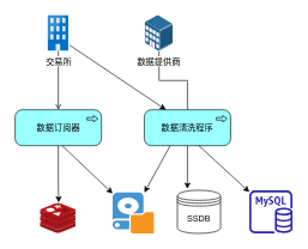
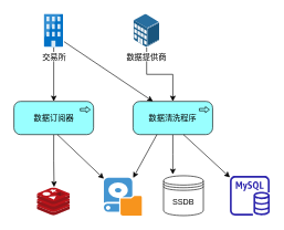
  <mxCell id="0" />
  <mxCell id="1" parent="0" />
- <mxCell id="2" style="edgeStyle=orthogonalEdgeStyle;rounded=0;orthogonalLoop=1;jettySize=auto;html=1;endArrow=open;" edge="1" parent="1" source="3" target="7"><mxGeometry relative="1" as="geometry" /></mxCell>
+ <mxCell id="2" style="edgeStyle=orthogonalEdgeStyle;rounded=0;orthogonalLoop=1;jettySize=auto;html=1;" edge="1" parent="1" source="3" target="7"><mxGeometry relative="1" as="geometry" /></mxCell>
  <mxCell id="3" value="交易所" style="sketch=0;aspect=fixed;html=1;points=[];align=center;image;fontSize=12;image=img/lib/mscae/Exchange_On_premises_Access.svg;" vertex="1" parent="1"><mxGeometry x="66" y="20.62" width="29" height="50" as="geometry" /></mxCell>
- <mxCell id="4" style="edgeStyle=orthogonalEdgeStyle;rounded=0;orthogonalLoop=1;jettySize=auto;html=1;endArrow=none;" edge="1" parent="1" source="5" target="9"><mxGeometry relative="1" as="geometry" /></mxCell>
+ <mxCell id="4" style="edgeStyle=orthogonalEdgeStyle;rounded=0;orthogonalLoop=1;jettySize=auto;html=1;" edge="1" parent="1" source="5" target="9"><mxGeometry relative="1" as="geometry" /></mxCell>
  <mxCell id="5" value="数据提供商" style="points=[];aspect=fixed;html=1;align=center;shadow=0;dashed=0;image;image=img/lib/allied_telesis/buildings/Medium_Business_Building.svg;" vertex="1" parent="1"><mxGeometry x="201" y="20.62" width="38.89" height="50" as="geometry" /></mxCell>
  <mxCell id="6" style="edgeStyle=orthogonalEdgeStyle;rounded=0;orthogonalLoop=1;jettySize=auto;html=1;entryX=0.51;entryY=-0.024;entryDx=0;entryDy=0;entryPerimeter=0;" edge="1" parent="1" source="7" target="10"><mxGeometry relative="1" as="geometry" /></mxCell>
  <mxCell id="7" value="数据订阅器" style="html=1;outlineConnect=0;whiteSpace=wrap;fillColor=#99ffff;shape=mxgraph.archimate3.application;appType=proc;archiType=rounded;" vertex="1" parent="1"><mxGeometry x="20.5" y="152" width="120" height="50" as="geometry" /></mxCell>
  <mxCell id="8" style="edgeStyle=orthogonalEdgeStyle;rounded=0;orthogonalLoop=1;jettySize=auto;html=1;exitX=0.5;exitY=1;exitDx=0;exitDy=0;exitPerimeter=0;" edge="1" parent="1" source="9"><mxGeometry relative="1" as="geometry"><mxPoint x="260" y="262" as="targetPoint" /></mxGeometry></mxCell>
  <mxCell id="9" value="数据清洗程序" style="html=1;outlineConnect=0;whiteSpace=wrap;fillColor=#99ffff;shape=mxgraph.archimate3.application;appType=proc;archiType=rounded;" vertex="1" parent="1"><mxGeometry x="200" y="152" width="120" height="50" as="geometry" /></mxCell>
  <mxCell id="10" value="" style="sketch=0;aspect=fixed;html=1;points=[];align=center;image;fontSize=12;image=img/lib/mscae/Cache_Redis_Product.svg;" vertex="1" parent="1"><mxGeometry x="55.5" y="282" width="50" height="42" as="geometry" /></mxCell>
  <mxCell id="11" value="SSDB" style="shape=datastore;whiteSpace=wrap;html=1;" vertex="1" parent="1"><mxGeometry x="246" y="264" width="60" height="60" as="geometry" /></mxCell>
  <mxCell id="12" value="" style="sketch=0;outlineConnect=0;fontColor=#232F3E;gradientColor=none;fillColor=#2E27AD;strokeColor=none;dashed=0;verticalLabelPosition=bottom;verticalAlign=top;align=center;html=1;fontSize=12;fontStyle=0;aspect=fixed;pointerEvents=1;shape=mxgraph.aws4.rds_mysql_instance;" vertex="1" parent="1"><mxGeometry x="346" y="264" width="60" height="60" as="geometry" /></mxCell>
  <mxCell id="13" value="" style="shadow=0;dashed=0;html=1;strokeColor=none;fillColor=#4495D1;labelPosition=center;verticalLabelPosition=bottom;verticalAlign=top;align=center;outlineConnect=0;shape=mxgraph.veeam.local_disk;" vertex="1" parent="1"><mxGeometry x="156" y="267.2" width="57.2" height="56.8" as="geometry" /></mxCell>
  <mxCell id="14" value="" style="endArrow=classic;html=1;rounded=0;" edge="1" parent="1" target="13"><mxGeometry width="50" height="50" relative="1" as="geometry"><mxPoint x="86" y="202" as="sourcePoint" /><mxPoint x="166" y="192" as="targetPoint" /></mxGeometry></mxCell>
  <mxCell id="15" value="" style="endArrow=classic;html=1;rounded=0;exitX=0.633;exitY=1;exitDx=0;exitDy=0;exitPerimeter=0;" edge="1" parent="1" source="9" target="12"><mxGeometry width="50" height="50" relative="1" as="geometry"><mxPoint x="336" y="252" as="sourcePoint" /><mxPoint x="386" y="202" as="targetPoint" /></mxGeometry></mxCell>
  <mxCell id="16" value="" style="endArrow=classic;html=1;rounded=0;" edge="1" parent="1" target="13"><mxGeometry width="50" height="50" relative="1" as="geometry"><mxPoint x="236" y="202" as="sourcePoint" /><mxPoint x="186" y="252" as="targetPoint" /></mxGeometry></mxCell>
  <mxCell id="17" value="" style="endArrow=classic;html=1;rounded=0;entryX=0.25;entryY=0;entryDx=0;entryDy=0;entryPerimeter=0;" edge="1" parent="1" target="9"><mxGeometry width="50" height="50" relative="1" as="geometry"><mxPoint x="96" y="62" as="sourcePoint" /><mxPoint x="136" y="152" as="targetPoint" /></mxGeometry></mxCell>
